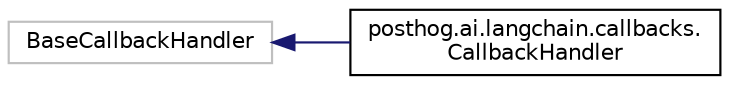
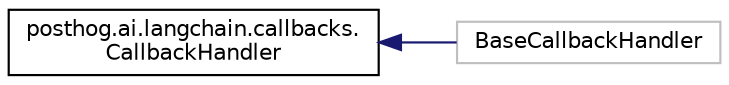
  digraph {
    rankdir=LR
    node [fillcolor=white fontname=Helvetica fontsize=10 shape=record style=filled]
    n1 [color=grey75 height=0.2 label=BaseCallbackHandler width=0.4]
    n2 [color=black height=0.2 label="posthog.ai.langchain.callbacks.\lCallbackHandler" width=0.4]
-   n1 -> n2 [color=midnightblue dir=back fontname=Helvetica fontsize=10 labelfontname=Helvetica labelfontsize=10 style=solid]
+   n2 -> n1 [color=midnightblue dir=back fontname=Helvetica fontsize=10 labelfontname=Helvetica labelfontsize=10 style=solid]
  }
